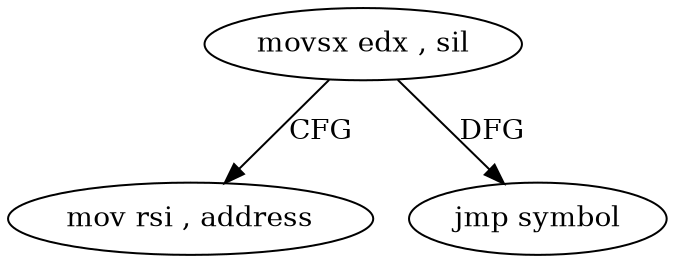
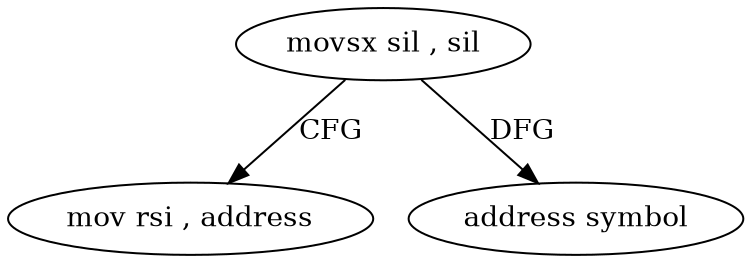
  digraph {
-   n1 [label="movsx edx , sil"]
+   n1 [label="movsx sil , sil"]
    n2 [label="mov rsi , address"]
-   n3 [label="jmp symbol"]
+   n3 [label="address symbol"]
    n1 -> n2 [label=CFG]
    n1 -> n3 [label=DFG]
  }
